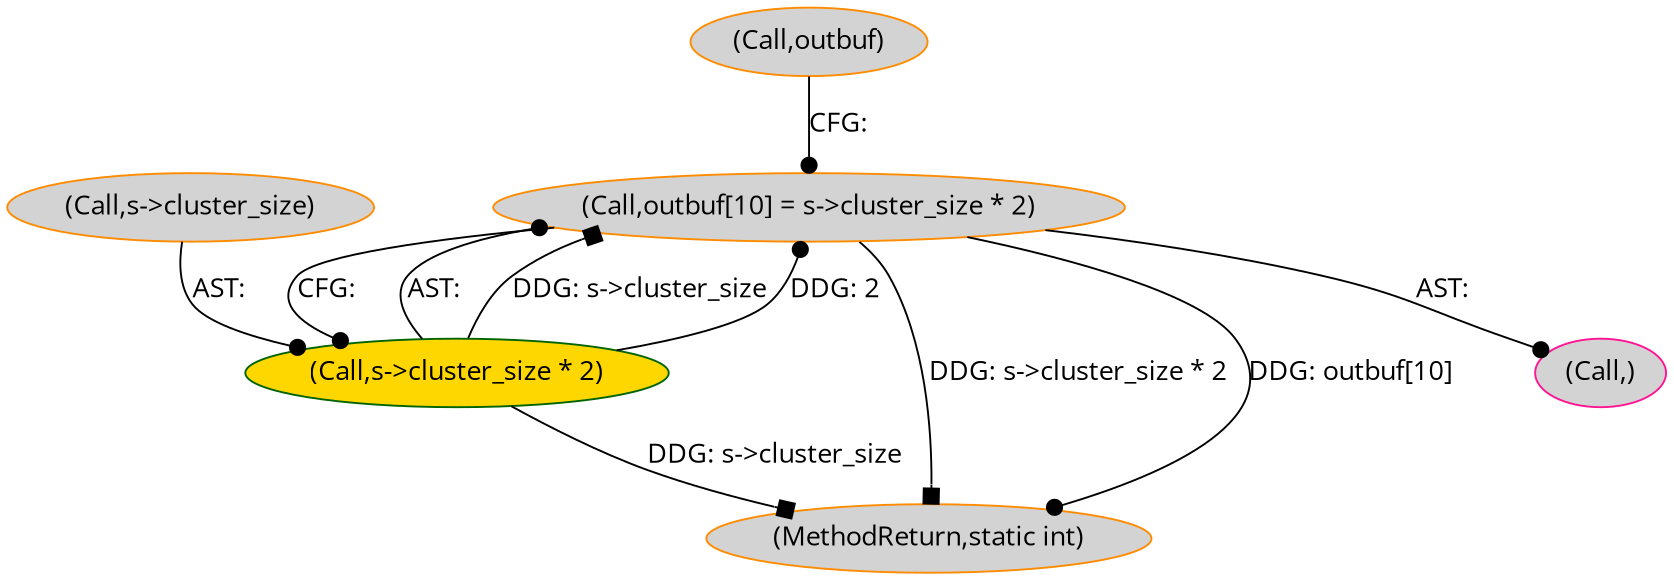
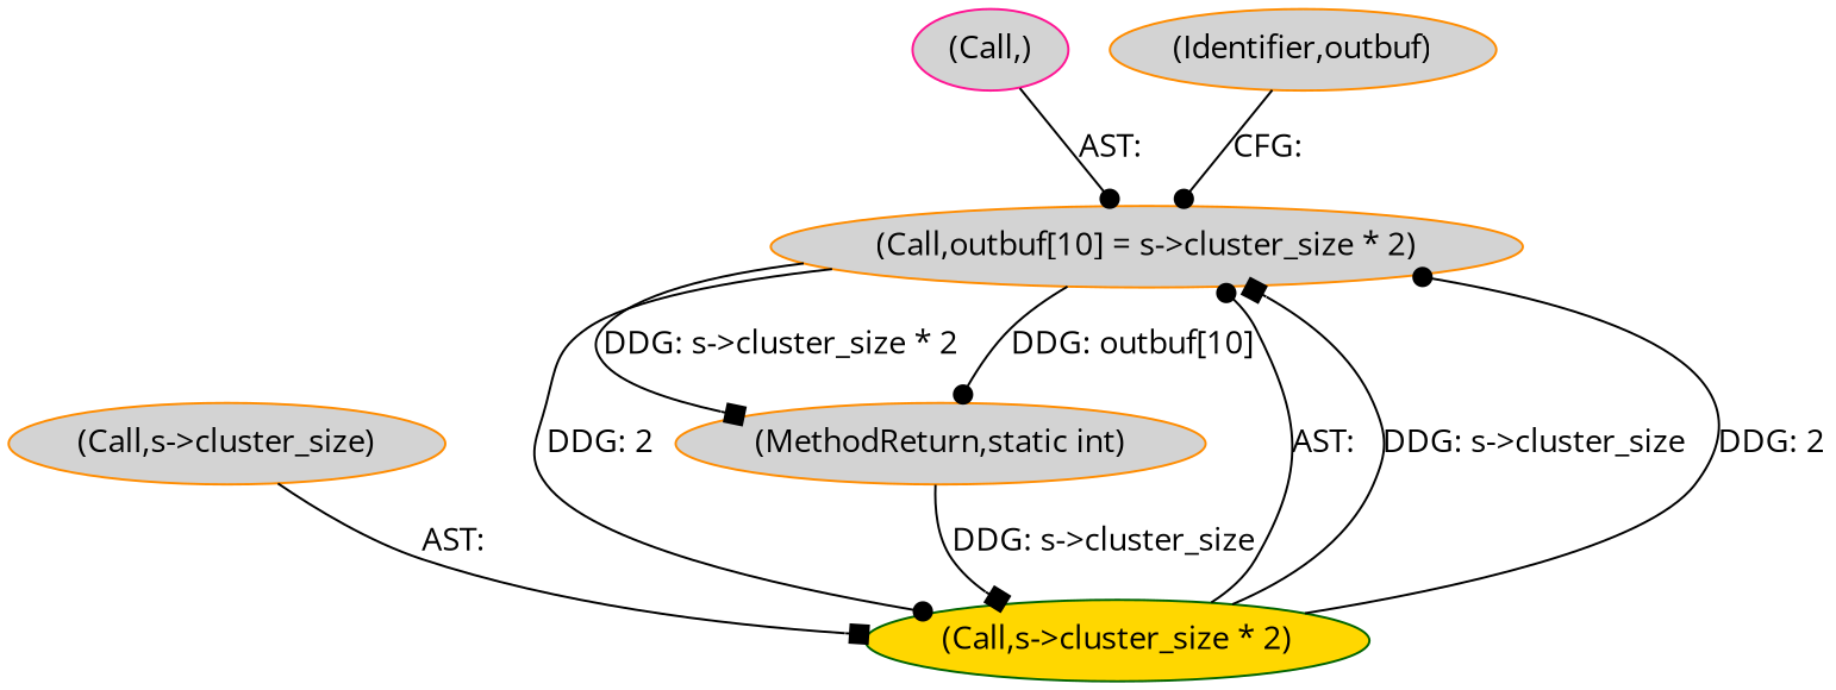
  digraph {
    fontname="Open Sans"
    node [color=darkorange fillcolor=lightgrey fontname="Open Sans" style=filled]
    edge [arrowhead=dot fontname="Open Sans"]
    n1 [label="(Call,outbuf[10] = s->cluster_size * 2)"]
    n2 [color=darkgreen fillcolor=gold label="(Call,s->cluster_size * 2)"]
    n3 [label="(MethodReturn,static int)"]
    n4 [color=deeppink label="(Call,)"]
-   n5 [label="(Call,outbuf)"]
+   n5 [label="(Identifier,outbuf)"]
    n6 [label="(Call,s->cluster_size)"]
-   n1 -> n2 [label="CFG: "]
+   n1 -> n2 [label="DDG: 2"]
    n1 -> n3 [arrowhead=box label="DDG: s->cluster_size * 2"]
    n1 -> n3 [label="DDG: outbuf[10]"]
-   n1 -> n4 [label="AST: "]
+   n4 -> n1 [label="AST: "]
    n2 -> n1 [label="AST: "]
    n2 -> n1 [arrowhead=box label="DDG: s->cluster_size"]
    n2 -> n1 [label="DDG: 2"]
-   n2 -> n3 [arrowhead=box label="DDG: s->cluster_size"]
+   n3 -> n2 [arrowhead=box label="DDG: s->cluster_size"]
    n5 -> n1 [label="CFG: "]
-   n6 -> n2 [label="AST: "]
+   n6 -> n2 [arrowhead=box label="AST: "]
  }
